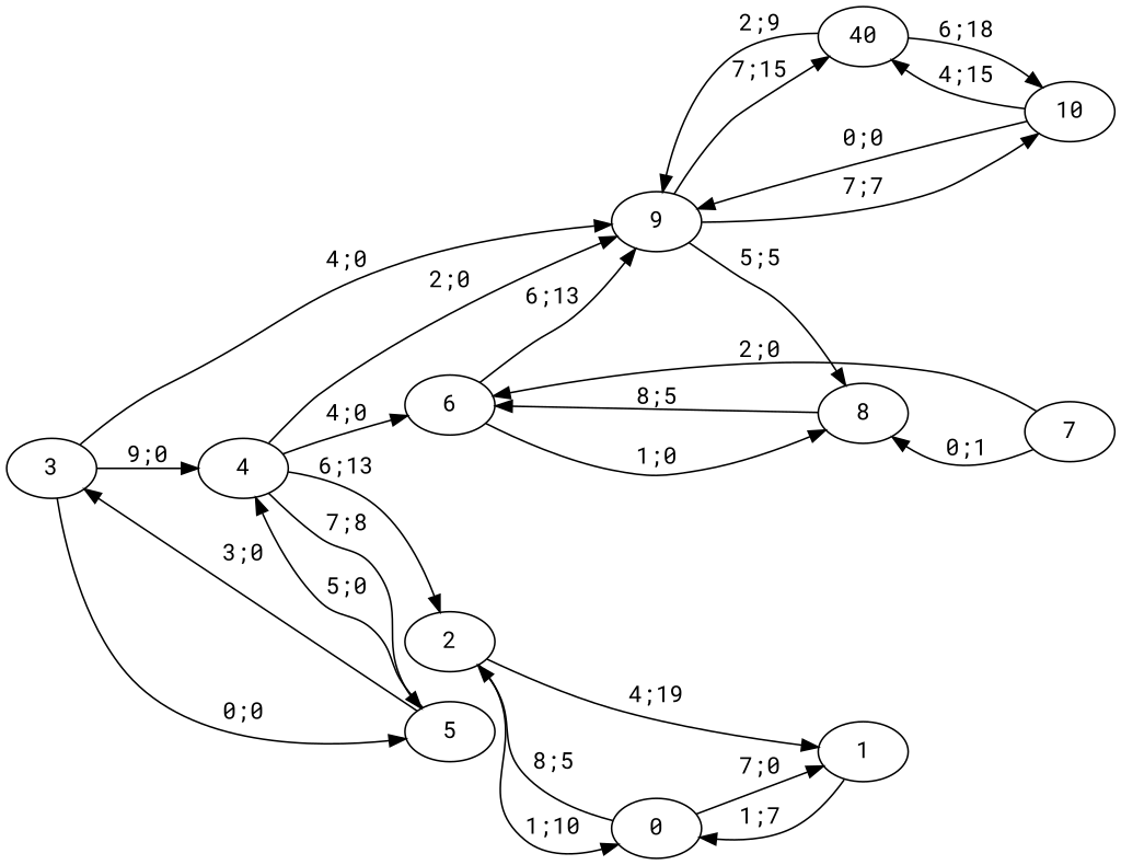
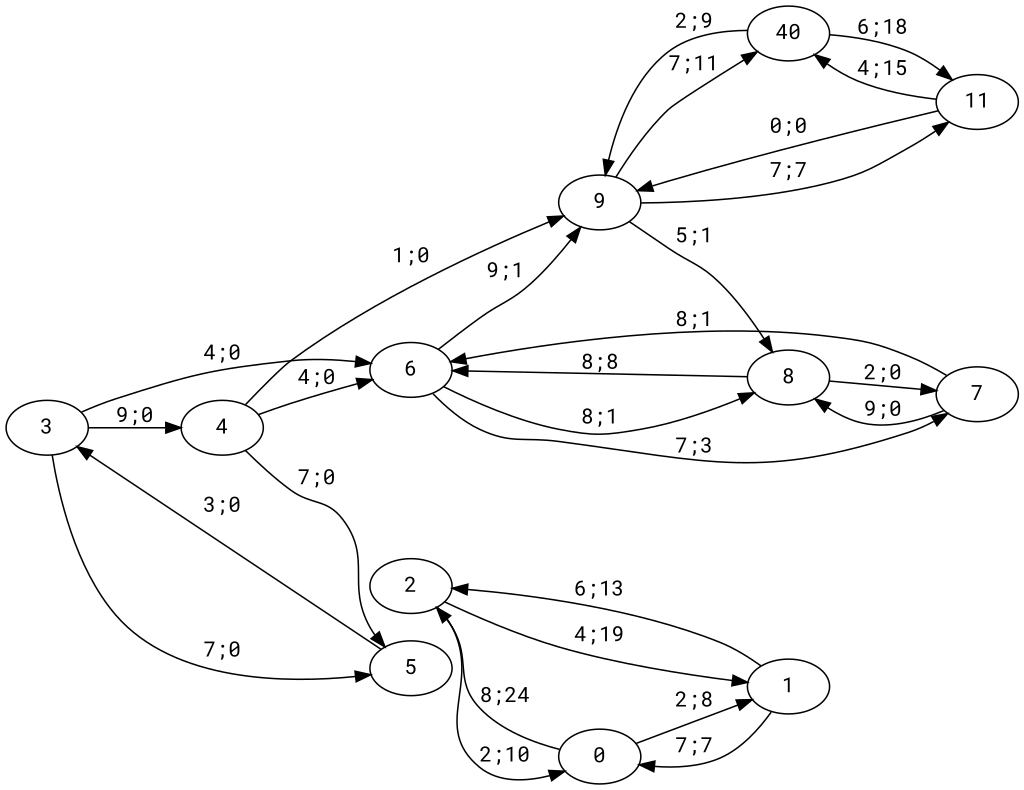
  digraph {
    fontname="Roboto Mono"
    rankdir=LR
    node [fontname="Roboto Mono"]
    edge [color=black fontname="Roboto Mono"]
    6
    9
    7
    8
    n5 [label=40]
-   11 [label=10]
+   11
    0
    1
    2
    3
    4
    5
-   6 -> 9 [label="6;13"]
-   6 -> 8 [label="1;0"]
-   9 -> 8 [label="5;5"]
-   9 -> n5 [label="7;15"]
+   6 -> 9 [label="9;1"]
+   6 -> 7 [label="7;3"]
+   6 -> 8 [label="8;1"]
+   9 -> 8 [label="5;1"]
+   9 -> n5 [label="7;11"]
    9 -> 11 [label="7;7"]
-   7 -> 6 [label="2;0"]
-   7 -> 8 [label="0;1"]
-   8 -> 6 [label="8;5"]
+   7 -> 6 [label="8;1"]
+   7 -> 8 [label="9;0"]
+   8 -> 6 [label="8;8"]
+   8 -> 7 [label="2;0"]
    n5 -> 9 [label="2;9"]
    n5 -> 11 [label="6;18"]
    11 -> 9 [label="0;0"]
    11 -> n5 [label="4;15"]
-   0 -> 1 [label="7;0"]
-   0 -> 2 [label="8;5"]
-   1 -> 0 [label="1;7"]
-   4 -> 2 [label="6;13"]
-   2 -> 0 [label="1;10"]
+   0 -> 1 [label="2;8"]
+   0 -> 2 [label="8;24"]
+   1 -> 0 [label="7;7"]
+   1 -> 2 [label="6;13"]
+   2 -> 0 [label="2;10"]
    2 -> 1 [label="4;19"]
-   3 -> 9 [label="4;0"]
+   3 -> 6 [label="4;0"]
    3 -> 4 [label="9;0"]
-   3 -> 5 [label="0;0"]
+   3 -> 5 [label="7;0"]
    4 -> 6 [label="4;0"]
-   4 -> 9 [label="2;0"]
-   4 -> 5 [label="7;8"]
+   4 -> 9 [label="1;0"]
+   4 -> 5 [label="7;0"]
    5 -> 3 [label="3;0"]
-   5 -> 4 [label="5;0"]
  }
